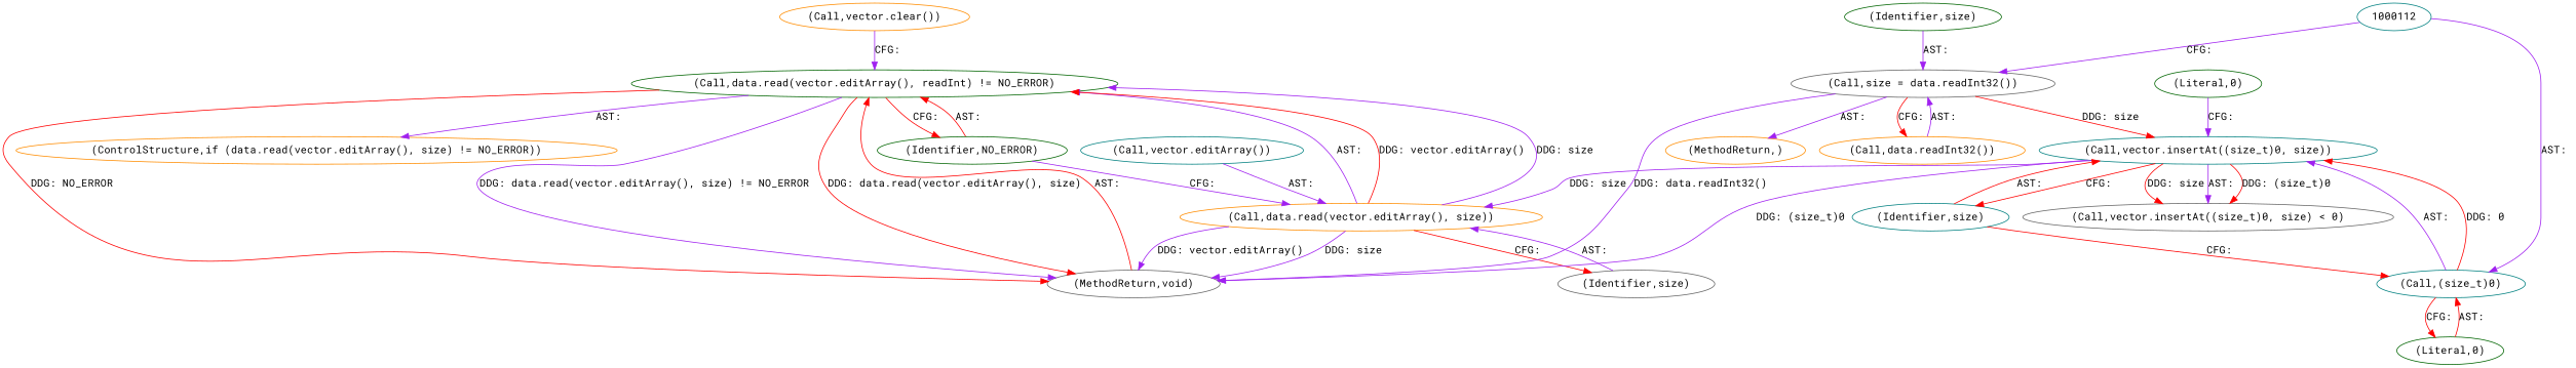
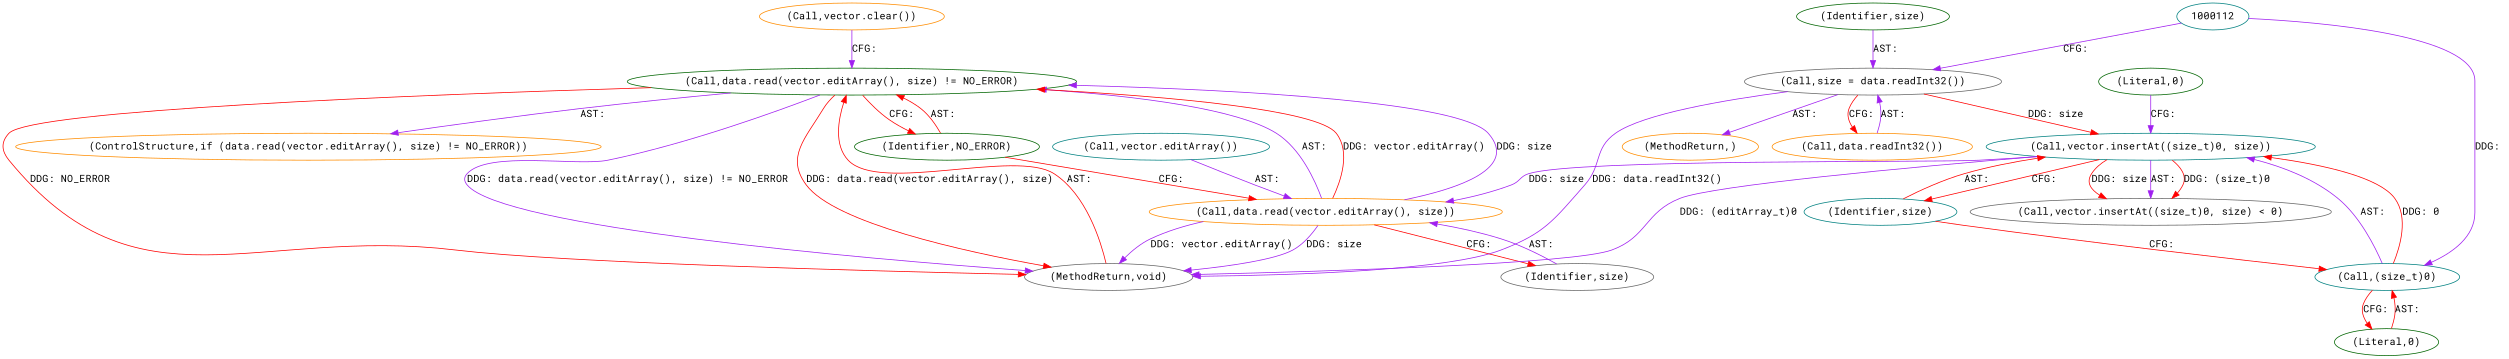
  digraph {
    fontname="Roboto Mono"
    node [color=darkgreen fontname="Roboto Mono"]
    edge [color=purple fontname="Roboto Mono"]
-   n1 [label="(Call,data.read(vector.editArray(), readInt) != NO_ERROR)"]
+   n1 [label="(Call,data.read(vector.editArray(), size) != NO_ERROR)"]
    n2 [color=gray40 label="(MethodReturn,void)"]
    n3 [color=darkorange label="(ControlStructure,if (data.read(vector.editArray(), size) != NO_ERROR))"]
    n4 [label="(Identifier,NO_ERROR)"]
    n5 [color=darkorange label="(Call,data.read(vector.editArray(), size))"]
    n6 [color=gray40 label="(Identifier,size)"]
    n7 [color=teal label="(Call,vector.insertAt((size_t)0, size))"]
    n8 [color=teal label="(Identifier,size)"]
    n9 [color=gray40 label="(Call,vector.insertAt((size_t)0, size) < 0)"]
    n10 [color=teal label="(Call,(size_t)0)"]
    n11 [label="(Literal,0)"]
    n12 [color=gray40 label="(Call,size = data.readInt32())"]
    n13 [color=darkorange label="(Call,data.readInt32())"]
    n14 [color=darkorange label="(MethodReturn,)"]
    n15 [label="(Literal,0)"]
    n16 [color=teal label="(Call,vector.editArray())"]
    n17 [color=darkorange label="(Call,vector.clear())"]
    n18 [label="(Identifier,size)"]
    1000112 [color=teal]
    n1 -> n2 [color=red label="DDG: NO_ERROR"]
    n1 -> n2 [label="DDG: data.read(vector.editArray(), size) != NO_ERROR"]
    n1 -> n2 [color=red label="DDG: data.read(vector.editArray(), size)"]
    n1 -> n3 [label="AST: "]
    n1 -> n4 [color=red label="CFG: "]
    n2 -> n1 [color=red label="AST: "]
    n4 -> n1 [color=red label="AST: "]
-   n4 -> n5 [label="CFG: "]
+   n4 -> n5 [color=red label="CFG: "]
    n5 -> n1 [label="AST: "]
    n5 -> n1 [color=red label="DDG: vector.editArray()"]
    n5 -> n1 [label="DDG: size"]
    n5 -> n2 [label="DDG: vector.editArray()"]
    n5 -> n2 [label="DDG: size"]
    n5 -> n6 [color=red label="CFG: "]
    n6 -> n5 [label="AST: "]
-   n7 -> n2 [label="DDG: (size_t)0"]
+   n7 -> n2 [label="DDG: (editArray_t)0"]
    n7 -> n5 [label="DDG: size"]
    n7 -> n8 [color=red label="CFG: "]
    n7 -> n9 [label="AST: "]
    n7 -> n9 [color=red label="DDG: (size_t)0"]
    n7 -> n9 [color=red label="DDG: size"]
    n8 -> n7 [color=red label="AST: "]
    n8 -> n10 [color=red label="CFG: "]
    n10 -> n7 [label="AST: "]
    n10 -> n7 [color=red label="DDG: 0"]
    n10 -> n11 [color=red label="CFG: "]
    n11 -> n10 [color=red label="AST: "]
    n12 -> n2 [label="DDG: data.readInt32()"]
    n12 -> n7 [color=red label="DDG: size"]
    n12 -> n13 [color=red label="CFG: "]
    n12 -> n14 [label="AST: "]
    n13 -> n12 [label="AST: "]
    n15 -> n7 [label="CFG: "]
    n16 -> n5 [label="AST: "]
    n17 -> n1 [label="CFG: "]
    n18 -> n12 [label="AST: "]
-   1000112 -> n10 [label="AST: "]
+   1000112 -> n10 [label="DDG: "]
    1000112 -> n12 [label="CFG: "]
  }
